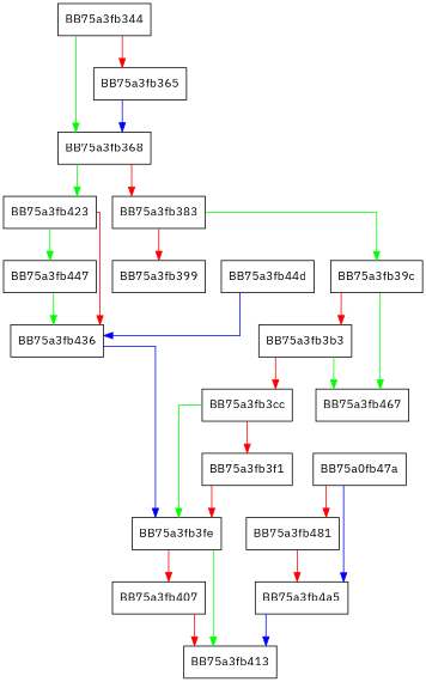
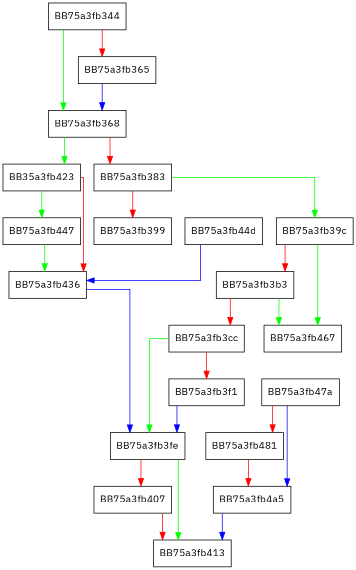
  digraph {
    fontname="IBM Plex Sans"
    splines=ortho
    node [fontname="IBM Plex Sans" shape=box]
    edge [color=red fontname="IBM Plex Sans"]
    BB75a3fb344
    BB75a3fb368
    BB75a3fb365
-   BB75a3fb423
+   BB75a3fb423 [label=BB35a3fb423]
    BB75a3fb383
    BB75a3fb447
    BB75a3fb436
    BB75a3fb39c
    BB75a3fb399
    BB75a3fb3fe
    BB75a3fb467
    BB75a3fb3b3
    BB75a3fb3cc
    BB75a3fb4a5
    BB75a3fb413
-   BB75a3fb47a [label=BB75a0fb47a]
+   BB75a3fb47a
    BB75a3fb481
    BB75a3fb3f1
    BB75a3fb407
    BB75a3fb44d
    BB75a3fb344 -> BB75a3fb368 [color=green]
    BB75a3fb344 -> BB75a3fb365
    BB75a3fb368 -> BB75a3fb423 [color=green]
    BB75a3fb368 -> BB75a3fb383
    BB75a3fb365 -> BB75a3fb368 [color=blue]
    BB75a3fb423 -> BB75a3fb447 [color=green]
    BB75a3fb423 -> BB75a3fb436
    BB75a3fb383 -> BB75a3fb39c [color=green]
    BB75a3fb383 -> BB75a3fb399
    BB75a3fb447 -> BB75a3fb436 [color=green]
    BB75a3fb436 -> BB75a3fb3fe [color=blue]
    BB75a3fb39c -> BB75a3fb467 [color=green]
    BB75a3fb39c -> BB75a3fb3b3
    BB75a3fb3fe -> BB75a3fb413 [color=green]
    BB75a3fb3fe -> BB75a3fb407
    BB75a3fb3b3 -> BB75a3fb467 [color=green]
    BB75a3fb3b3 -> BB75a3fb3cc
    BB75a3fb3cc -> BB75a3fb3fe [color=green]
    BB75a3fb3cc -> BB75a3fb3f1
    BB75a3fb4a5 -> BB75a3fb413 [color=blue]
    BB75a3fb47a -> BB75a3fb4a5 [color=blue]
    BB75a3fb47a -> BB75a3fb481
    BB75a3fb481 -> BB75a3fb4a5
-   BB75a3fb3f1 -> BB75a3fb3fe
+   BB75a3fb3f1 -> BB75a3fb3fe [color=blue]
    BB75a3fb407 -> BB75a3fb413
    BB75a3fb44d -> BB75a3fb436 [color=blue]
  }
